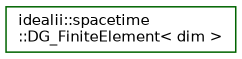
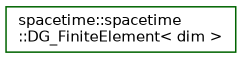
  digraph {
    rankdir=LR
-   n1 [color=darkgreen fillcolor=white fontname=Helvetica fontsize=10 height=0.2 label="idealii::spacetime\l::DG_FiniteElement\< dim \>" shape=record style=filled width=0.4]
+   n1 [color=darkgreen fillcolor=white fontname=Helvetica fontsize=10 height=0.2 label="spacetime::spacetime\l::DG_FiniteElement\< dim \>" shape=record style=filled width=0.4]
  }
